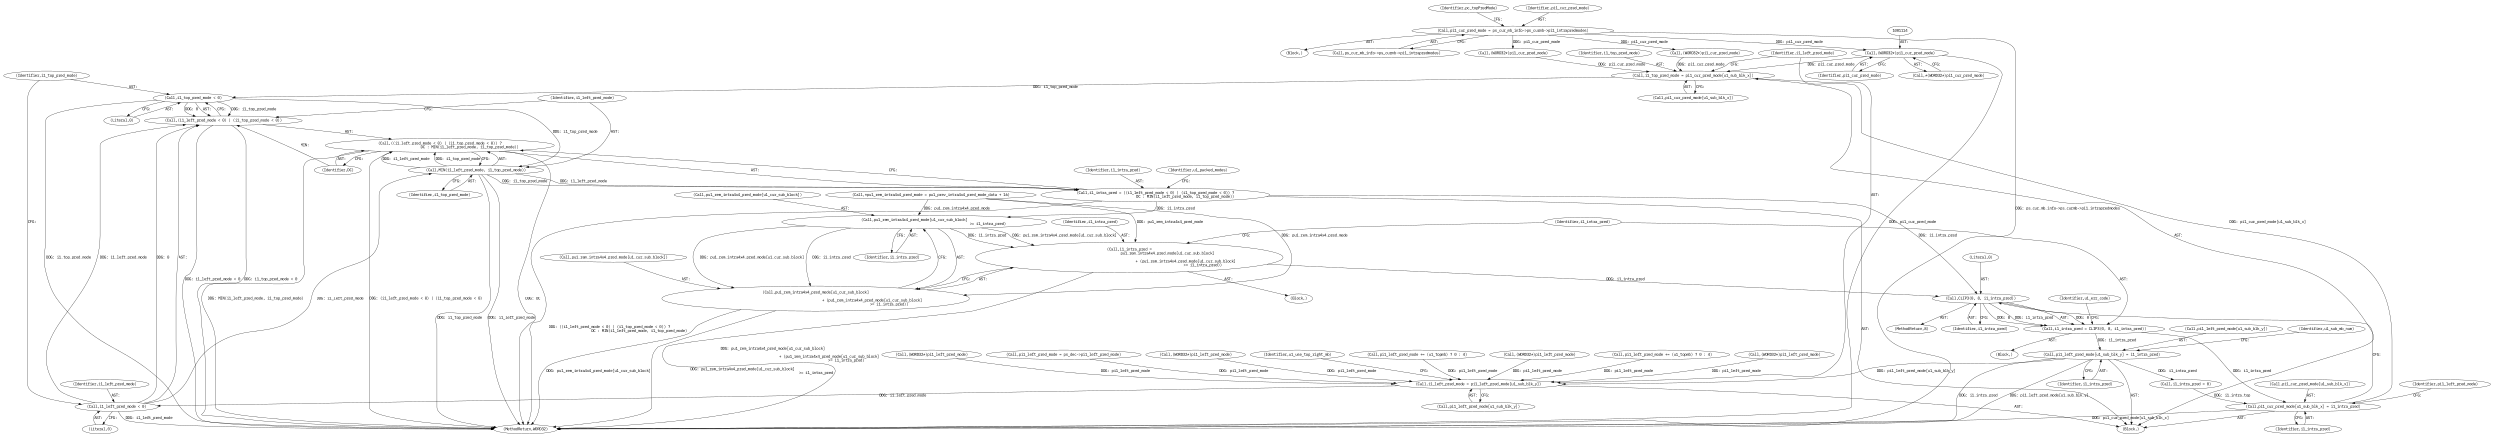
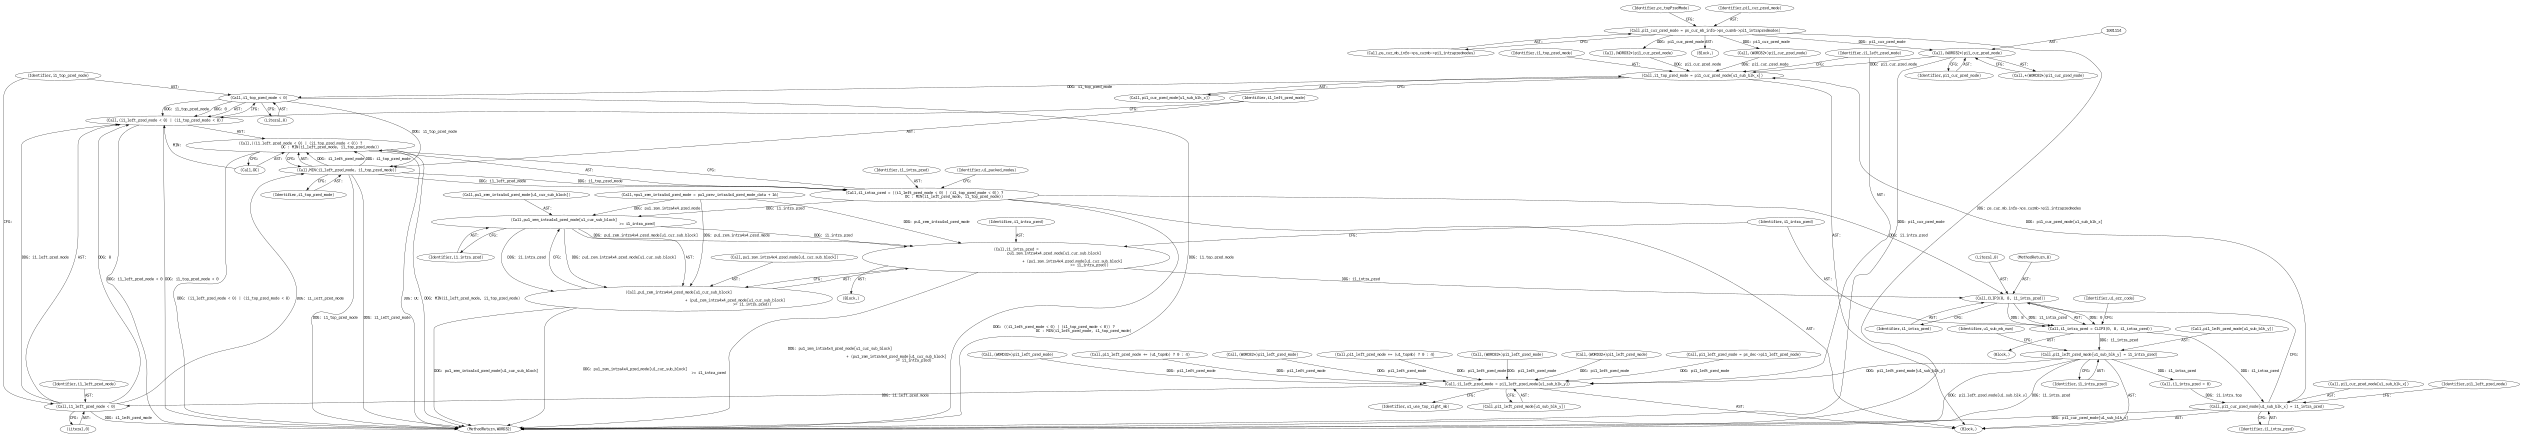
  digraph {
    fontname="IBM Plex Mono"
    node [fontname="IBM Plex Mono"]
    edge [fontname="IBM Plex Mono"]
    n1 [label="(Call,(WORD32*)pi1_cur_pred_mode)"]
    n2 [label="(Call,i1_top_pred_mode = pi1_cur_pred_mode[u1_sub_blk_x])"]
    n3 [label="(Identifier,pi1_cur_pred_mode)"]
    n4 [label="(MethodReturn,WORD32)"]
    n5 [label="(Call,*(WORD32*)pi1_cur_pred_mode)"]
    n6 [label="(Call,i1_top_pred_mode < 0)"]
    n7 [label="(Call,pi1_cur_pred_mode[u1_sub_blk_x])"]
    n8 [label="(Block,)"]
    n9 [label="(Call,pi1_cur_pred_mode = ps_cur_mb_info->ps_curmb->pi1_intrapredmodes)"]
    n10 [label="(Block,)"]
    n11 [label="(Call,ps_cur_mb_info->ps_curmb->pi1_intrapredmodes)"]
    n12 [label="(Call,(WORD32*)pi1_cur_pred_mode)"]
    n13 [label="(Call,(WORD32*)pi1_cur_pred_mode)"]
    n14 [label="(Call,(i1_left_pred_mode < 0) | (i1_top_pred_mode < 0))"]
    n15 [label="(Call,MIN(i1_left_pred_mode, i1_top_pred_mode))"]
    n16 [label="(Literal,0)"]
    n17 [label="(Call,((i1_left_pred_mode < 0) | (i1_top_pred_mode < 0)) ?\n                            DC : MIN(i1_left_pred_mode, i1_top_pred_mode))"]
    n18 [label="(Call,i1_intra_pred = ((i1_left_pred_mode < 0) | (i1_top_pred_mode < 0)) ?\n                            DC : MIN(i1_left_pred_mode, i1_top_pred_mode))"]
    n19 [label="(Identifier,i1_top_pred_mode)"]
-   n20 [label="(Identifier,DC)"]
+   n20 [label="(Call,DC)"]
    n21 [label="(Call,pu1_rem_intra4x4_pred_mode[u1_cur_sub_block]\n                                                                     >= i1_intra_pred)"]
    n22 [label="(Call,CLIP3(0, 8, i1_intra_pred))"]
    n23 [label="(Call,i1_intra_pred =\n                                    pu1_rem_intra4x4_pred_mode[u1_cur_sub_block]\n\n                                                     + (pu1_rem_intra4x4_pred_mode[u1_cur_sub_block]\n                                                                     >= i1_intra_pred))"]
    n24 [label="(Call,pu1_rem_intra4x4_pred_mode[u1_cur_sub_block]\n\n                                                     + (pu1_rem_intra4x4_pred_mode[u1_cur_sub_block]\n                                                                     >= i1_intra_pred))"]
    n25 [label="(Identifier,i1_intra_pred)"]
    n26 [label="(Call,i1_intra_pred = CLIP3(0, 8, i1_intra_pred))"]
    n27 [label="(Identifier,i1_intra_pred)"]
    n28 [label="(Block,)"]
    n29 [label="(Call,pi1_cur_pred_mode[u1_sub_blk_x] = i1_intra_pred)"]
    n30 [label="(Call,pi1_left_pred_mode[u1_sub_blk_y] = i1_intra_pred)"]
    n31 [label="(Block,)"]
    n32 [label="(Identifier,i1_intra_pred)"]
    n33 [label="(Call,i1_left_pred_mode = pi1_left_pred_mode[u1_sub_blk_y])"]
    n34 [label="(Identifier,i1_intra_pred)"]
    n35 [label="(Call,i1_intra_pred = 0)"]
    n36 [label="(Call,i1_left_pred_mode < 0)"]
    n37 [label="(Call,pi1_left_pred_mode[u1_sub_blk_y])"]
    n38 [label="(Literal,0)"]
    n39 [label="(Identifier,i1_left_pred_mode)"]
    n40 [label="(Call,*pu1_rem_intra4x4_pred_mode = pu1_prev_intra4x4_pred_mode_data + 16)"]
    n41 [label="(Identifier,i1_intra_pred)"]
    n42 [label="(Call,(WORD32*)pi1_left_pred_mode)"]
    n43 [label="(Identifier,i1_top_pred_mode)"]
    n44 [label="(Call,pi1_left_pred_mode += (u1_topmb) ? 0 : 4)"]
    n45 [label="(Call,(WORD32*)pi1_left_pred_mode)"]
    n46 [label="(Call,pi1_left_pred_mode = ps_dec->pi1_left_pred_mode)"]
    n47 [label="(Call,(WORD32*)pi1_left_pred_mode)"]
    n48 [label="(Call,pu1_rem_intra4x4_pred_mode[u1_cur_sub_block])"]
    n49 [label="(Call,pi1_cur_pred_mode[u1_sub_blk_x])"]
    n50 [label="(Identifier,i1_left_pred_mode)"]
    n51 [label="(Identifier,u1_use_top_right_mb)"]
    n52 [label="(Call,pi1_left_pred_mode += (u1_topmb) ? 0 : 4)"]
    n53 [label="(Literal,0)"]
    n54 [label="(Identifier,i1_left_pred_mode)"]
    n55 [label="(Identifier,i1_intra_pred)"]
    n56 [label="(Identifier,u1_sub_mb_num)"]
    n57 [label="(Identifier,i1_top_pred_mode)"]
    n58 [label="(Identifier,u1_packed_modes)"]
    n59 [label="(MethodReturn,8)"]
    n60 [label="(Call,pi1_left_pred_mode[u1_sub_blk_y])"]
    n61 [label="(Identifier,pc_topPredMode)"]
    n62 [label="(Call,pu1_rem_intra4x4_pred_mode[u1_cur_sub_block])"]
    n63 [label="(Identifier,pi1_cur_pred_mode)"]
    n64 [label="(Identifier,i1_intra_pred)"]
    n65 [label="(Identifier,u1_err_code)"]
    n66 [label="(Identifier,pi1_left_pred_mode)"]
    n67 [label="(Call,(WORD32*)pi1_left_pred_mode)"]
    1001114
    n1 -> n2 [label="DDG: pi1_cur_pred_mode"]
    n1 -> n3 [label="CFG: "]
    n1 -> n4 [label="DDG: pi1_cur_pred_mode"]
    n1 -> n5 [label="AST: "]
    n2 -> n6 [label="DDG: i1_top_pred_mode"]
    n2 -> n7 [label="CFG: "]
    n2 -> n8 [label="AST: "]
    n3 -> n1 [label="AST: "]
    n5 -> n1 [label="CFG: "]
    n6 -> n4 [label="DDG: i1_top_pred_mode"]
    n6 -> n14 [label="AST: "]
    n6 -> n14 [label="DDG: i1_top_pred_mode"]
    n6 -> n14 [label="DDG: 0"]
    n6 -> n15 [label="DDG: i1_top_pred_mode"]
    n6 -> n16 [label="CFG: "]
    n7 -> n2 [label="AST: "]
    n9 -> n1 [label="DDG: pi1_cur_pred_mode"]
    n9 -> n4 [label="DDG: ps_cur_mb_info->ps_curmb->pi1_intrapredmodes"]
    n9 -> n10 [label="AST: "]
    n9 -> n11 [label="CFG: "]
    n9 -> n12 [label="DDG: pi1_cur_pred_mode"]
    n9 -> n13 [label="DDG: pi1_cur_pred_mode"]
    n11 -> n9 [label="AST: "]
    n12 -> n2 [label="DDG: pi1_cur_pred_mode"]
    n13 -> n2 [label="DDG: pi1_cur_pred_mode"]
    n14 -> n4 [label="DDG: i1_left_pred_mode < 0"]
    n14 -> n4 [label="DDG: i1_top_pred_mode < 0"]
    n14 -> n6 [label="CFG: "]
    n14 -> n17 [label="AST: "]
    n15 -> n4 [label="DDG: i1_top_pred_mode"]
    n15 -> n4 [label="DDG: i1_left_pred_mode"]
    n15 -> n17 [label="AST: "]
    n15 -> n17 [label="DDG: i1_left_pred_mode"]
    n15 -> n17 [label="DDG: i1_top_pred_mode"]
    n15 -> n18 [label="DDG: i1_left_pred_mode"]
    n15 -> n18 [label="DDG: i1_top_pred_mode"]
    n15 -> n19 [label="CFG: "]
    n16 -> n6 [label="AST: "]
    n17 -> n4 [label="DDG: DC"]
    n17 -> n4 [label="DDG: MIN(i1_left_pred_mode, i1_top_pred_mode)"]
    n17 -> n4 [label="DDG: (i1_left_pred_mode < 0) | (i1_top_pred_mode < 0)"]
    n17 -> n15 [label="CFG: "]
    n17 -> n18 [label="AST: "]
    n17 -> n20 [label="CFG: "]
    n18 -> n4 [label="DDG: ((i1_left_pred_mode < 0) | (i1_top_pred_mode < 0)) ?\n                            DC : MIN(i1_left_pred_mode, i1_top_pred_mode)"]
    n18 -> n8 [label="AST: "]
    n18 -> n17 [label="CFG: "]
    n18 -> n21 [label="DDG: i1_intra_pred"]
    n18 -> n22 [label="DDG: i1_intra_pred"]
    n19 -> n15 [label="AST: "]
    n20 -> n14 [label="MIN: "]
    n20 -> n17 [label="AST: "]
    n21 -> n23 [label="DDG: pu1_rem_intra4x4_pred_mode[u1_cur_sub_block]"]
    n21 -> n23 [label="DDG: i1_intra_pred"]
    n21 -> n24 [label="AST: "]
    n21 -> n24 [label="DDG: pu1_rem_intra4x4_pred_mode[u1_cur_sub_block]"]
    n21 -> n24 [label="DDG: i1_intra_pred"]
    n21 -> n25 [label="CFG: "]
    n22 -> n26 [label="AST: "]
    n22 -> n26 [label="DDG: 0"]
    n22 -> n26 [label="DDG: 8"]
    n22 -> n26 [label="DDG: i1_intra_pred"]
    n22 -> n27 [label="CFG: "]
    n23 -> n4 [label="DDG: pu1_rem_intra4x4_pred_mode[u1_cur_sub_block]\n\n                                                     + (pu1_rem_intra4x4_pred_mode[u1_cur_sub_block]\n                                                                     >= i1_intra_pred)"]
    n23 -> n22 [label="DDG: i1_intra_pred"]
    n23 -> n24 [label="CFG: "]
    n23 -> n28 [label="AST: "]
    n24 -> n4 [label="DDG: pu1_rem_intra4x4_pred_mode[u1_cur_sub_block]\n                                                                     >= i1_intra_pred"]
    n24 -> n4 [label="DDG: pu1_rem_intra4x4_pred_mode[u1_cur_sub_block]"]
    n24 -> n21 [label="CFG: "]
    n24 -> n23 [label="AST: "]
    n25 -> n21 [label="AST: "]
    n26 -> n29 [label="DDG: i1_intra_pred"]
    n26 -> n30 [label="DDG: i1_intra_pred"]
    n26 -> n31 [label="AST: "]
    n27 -> n22 [label="AST: "]
    n29 -> n2 [label="DDG: pi1_cur_pred_mode[u1_sub_blk_x]"]
    n29 -> n4 [label="DDG: pi1_cur_pred_mode[u1_sub_blk_x]"]
    n29 -> n8 [label="AST: "]
    n29 -> n22 [label="CFG: "]
    n29 -> n32 [label="CFG: "]
    n30 -> n4 [label="DDG: i1_intra_pred"]
    n30 -> n4 [label="DDG: pi1_left_pred_mode[u1_sub_blk_y]"]
    n30 -> n8 [label="AST: "]
    n30 -> n33 [label="DDG: pi1_left_pred_mode[u1_sub_blk_y]"]
    n30 -> n34 [label="CFG: "]
    n30 -> n35 [label="DDG: i1_intra_pred"]
    n32 -> n29 [label="AST: "]
    n33 -> n8 [label="AST: "]
    n33 -> n36 [label="DDG: i1_left_pred_mode"]
    n33 -> n37 [label="CFG: "]
    n34 -> n30 [label="AST: "]
    n35 -> n29 [label="DDG: i1_intra_top"]
    n36 -> n4 [label="DDG: i1_left_pred_mode"]
    n36 -> n14 [label="AST: "]
    n36 -> n14 [label="DDG: i1_left_pred_mode"]
    n36 -> n14 [label="DDG: 0"]
    n36 -> n15 [label="DDG: i1_left_pred_mode"]
    n36 -> n38 [label="CFG: "]
    n37 -> n33 [label="AST: "]
    n38 -> n36 [label="AST: "]
    n39 -> n14 [label="CFG: "]
    n39 -> n15 [label="AST: "]
    n40 -> n21 [label="DDG: pu1_rem_intra4x4_pred_mode"]
    n40 -> n23 [label="DDG: pu1_rem_intra4x4_pred_mode"]
    n40 -> n24 [label="DDG: pu1_rem_intra4x4_pred_mode"]
    n41 -> n23 [label="CFG: "]
    n41 -> n26 [label="AST: "]
    n42 -> n33 [label="DDG: pi1_left_pred_mode"]
    n43 -> n6 [label="AST: "]
    n43 -> n36 [label="CFG: "]
    n44 -> n33 [label="DDG: pi1_left_pred_mode"]
    n45 -> n33 [label="DDG: pi1_left_pred_mode"]
    n46 -> n33 [label="DDG: pi1_left_pred_mode"]
    n47 -> n33 [label="DDG: pi1_left_pred_mode"]
    n48 -> n24 [label="AST: "]
    n49 -> n29 [label="AST: "]
    n50 -> n36 [label="AST: "]
-   n51 -> n33 [label="CFG: "]
+   n33 -> n51 [label="CFG: "]
    n52 -> n33 [label="DDG: pi1_left_pred_mode"]
    n53 -> n22 [label="AST: "]
    n54 -> n2 [label="CFG: "]
    n54 -> n33 [label="AST: "]
    n55 -> n18 [label="AST: "]
    n56 -> n30 [label="CFG: "]
    n57 -> n2 [label="AST: "]
    n58 -> n18 [label="CFG: "]
-   n22 -> n59 [label="AST: "]
+   n59 -> n22 [label="AST: "]
    n60 -> n30 [label="AST: "]
    n61 -> n9 [label="CFG: "]
    n62 -> n21 [label="AST: "]
    n63 -> n9 [label="AST: "]
    n64 -> n23 [label="AST: "]
    n65 -> n26 [label="CFG: "]
    n66 -> n29 [label="CFG: "]
    n67 -> n33 [label="DDG: pi1_left_pred_mode"]
    1001114 -> n1 [label="AST: "]
  }
